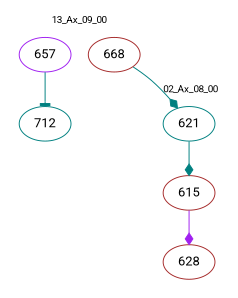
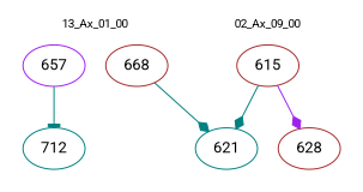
  digraph {
    fontname=Roboto
    node [color=brown fontname=Roboto]
    edge [arrowhead=diamond color=teal fontname=Roboto]
    n1 [label=668]
    n2 [color=purple label=657]
    n3 [color=teal label=712]
    n4 [color=teal label=621]
    n5 [label=615]
    n6 [label=628]
    subgraph cluster_1 {
      color=white
      fontsize=10
-     label="13_Ax_09_00"
+     label="13_Ax_01_00"
      n1
      n2
      n3
    }
    subgraph cluster_2 {
      color=white
      fontsize=10
-     label="02_Ax_08_00"
+     label="02_Ax_09_00"
      n4
      n5
      n6
    }
    n1 -> n4
    n2 -> n3 [arrowhead=tee]
-   n4 -> n5
+   n5 -> n4
    n5 -> n6 [color=purple]
  }
